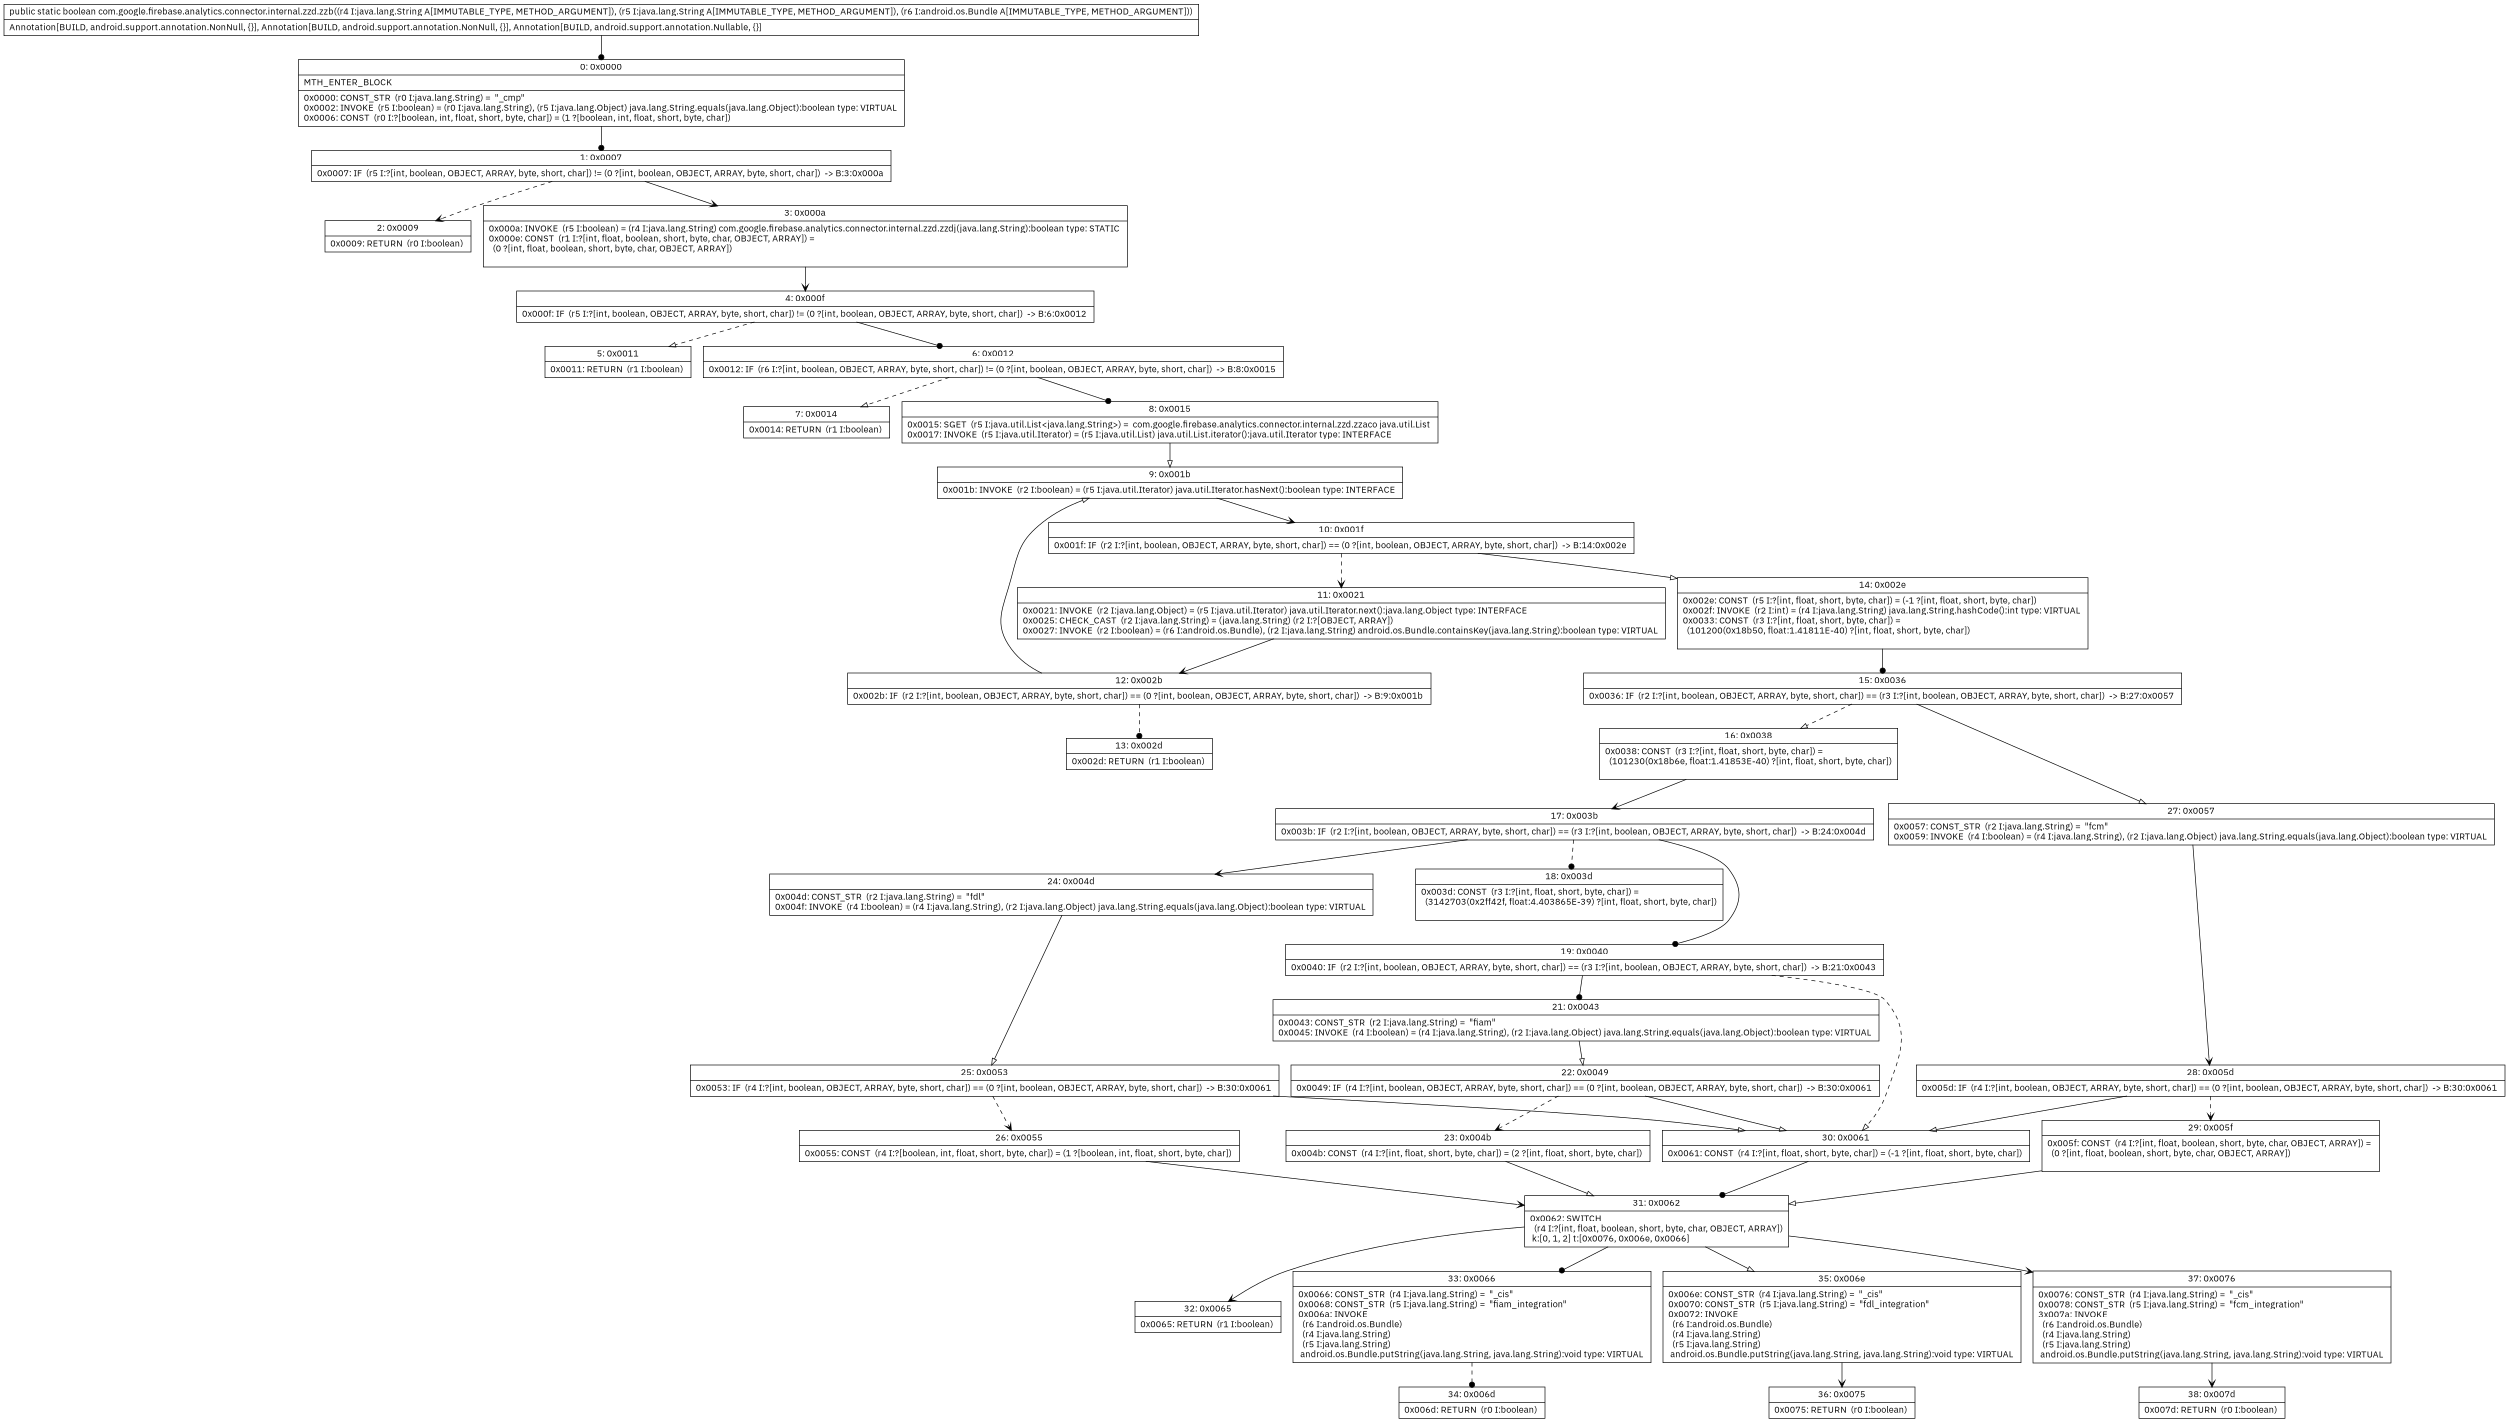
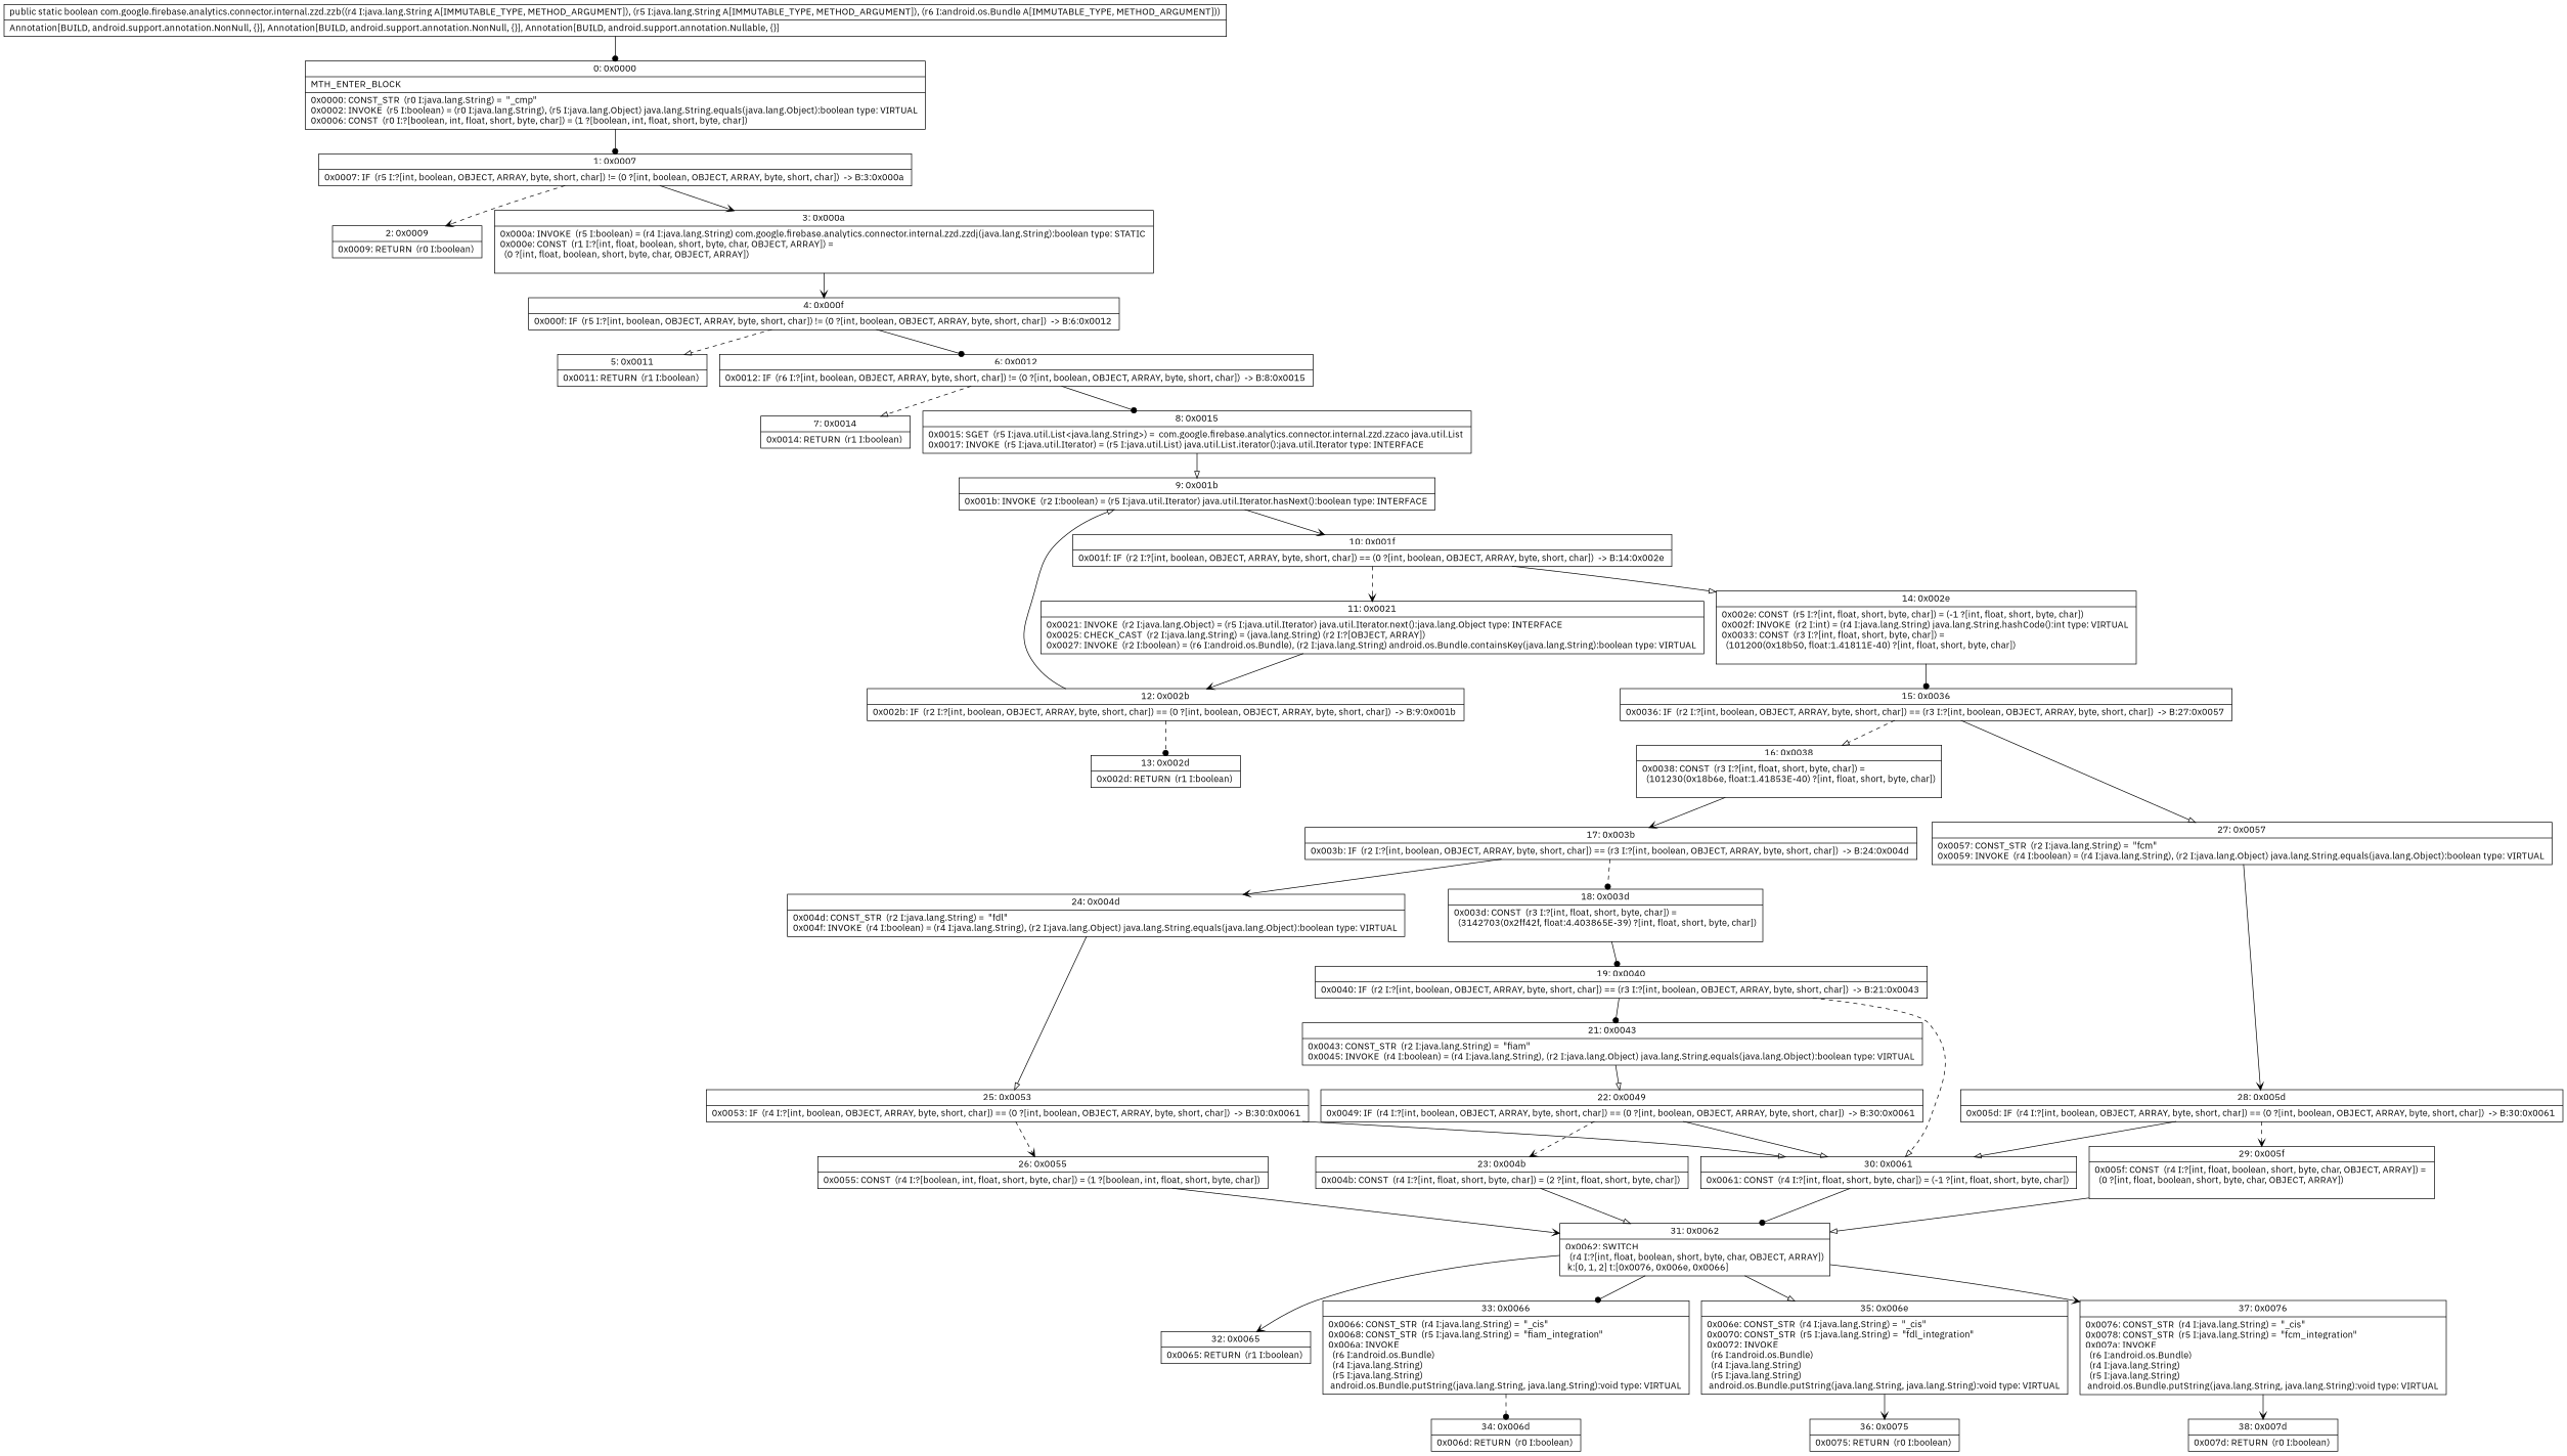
  digraph {
    fontname="IBM Plex Sans"
    node [fontname="IBM Plex Sans" shape=record]
    edge [arrowhead=vee fontname="IBM Plex Sans"]
    n1 [label="{0\:\ 0x0000|MTH_ENTER_BLOCK\l|0x0000: CONST_STR  (r0 I:java.lang.String) =  \"_cmp\" \l0x0002: INVOKE  (r5 I:boolean) = (r0 I:java.lang.String), (r5 I:java.lang.Object) java.lang.String.equals(java.lang.Object):boolean type: VIRTUAL \l0x0006: CONST  (r0 I:?[boolean, int, float, short, byte, char]) = (1 ?[boolean, int, float, short, byte, char]) \l}"]
    n2 [label="{1\:\ 0x0007|0x0007: IF  (r5 I:?[int, boolean, OBJECT, ARRAY, byte, short, char]) != (0 ?[int, boolean, OBJECT, ARRAY, byte, short, char])  \-\> B:3:0x000a \l}"]
    n3 [label="{2\:\ 0x0009|0x0009: RETURN  (r0 I:boolean) \l}"]
    n4 [label="{3\:\ 0x000a|0x000a: INVOKE  (r5 I:boolean) = (r4 I:java.lang.String) com.google.firebase.analytics.connector.internal.zzd.zzdj(java.lang.String):boolean type: STATIC \l0x000e: CONST  (r1 I:?[int, float, boolean, short, byte, char, OBJECT, ARRAY]) = \l  (0 ?[int, float, boolean, short, byte, char, OBJECT, ARRAY])\l \l}"]
    n5 [label="{4\:\ 0x000f|0x000f: IF  (r5 I:?[int, boolean, OBJECT, ARRAY, byte, short, char]) != (0 ?[int, boolean, OBJECT, ARRAY, byte, short, char])  \-\> B:6:0x0012 \l}"]
    n6 [label="{5\:\ 0x0011|0x0011: RETURN  (r1 I:boolean) \l}"]
    n7 [label="{6\:\ 0x0012|0x0012: IF  (r6 I:?[int, boolean, OBJECT, ARRAY, byte, short, char]) != (0 ?[int, boolean, OBJECT, ARRAY, byte, short, char])  \-\> B:8:0x0015 \l}"]
    n8 [label="{7\:\ 0x0014|0x0014: RETURN  (r1 I:boolean) \l}"]
    n9 [label="{8\:\ 0x0015|0x0015: SGET  (r5 I:java.util.List\<java.lang.String\>) =  com.google.firebase.analytics.connector.internal.zzd.zzaco java.util.List \l0x0017: INVOKE  (r5 I:java.util.Iterator) = (r5 I:java.util.List) java.util.List.iterator():java.util.Iterator type: INTERFACE \l}"]
    n10 [label="{9\:\ 0x001b|0x001b: INVOKE  (r2 I:boolean) = (r5 I:java.util.Iterator) java.util.Iterator.hasNext():boolean type: INTERFACE \l}"]
    n11 [label="{10\:\ 0x001f|0x001f: IF  (r2 I:?[int, boolean, OBJECT, ARRAY, byte, short, char]) == (0 ?[int, boolean, OBJECT, ARRAY, byte, short, char])  \-\> B:14:0x002e \l}"]
    n12 [label="{11\:\ 0x0021|0x0021: INVOKE  (r2 I:java.lang.Object) = (r5 I:java.util.Iterator) java.util.Iterator.next():java.lang.Object type: INTERFACE \l0x0025: CHECK_CAST  (r2 I:java.lang.String) = (java.lang.String) (r2 I:?[OBJECT, ARRAY]) \l0x0027: INVOKE  (r2 I:boolean) = (r6 I:android.os.Bundle), (r2 I:java.lang.String) android.os.Bundle.containsKey(java.lang.String):boolean type: VIRTUAL \l}"]
    n13 [label="{14\:\ 0x002e|0x002e: CONST  (r5 I:?[int, float, short, byte, char]) = (\-1 ?[int, float, short, byte, char]) \l0x002f: INVOKE  (r2 I:int) = (r4 I:java.lang.String) java.lang.String.hashCode():int type: VIRTUAL \l0x0033: CONST  (r3 I:?[int, float, short, byte, char]) = \l  (101200(0x18b50, float:1.41811E\-40) ?[int, float, short, byte, char])\l \l}"]
    n14 [label="{12\:\ 0x002b|0x002b: IF  (r2 I:?[int, boolean, OBJECT, ARRAY, byte, short, char]) == (0 ?[int, boolean, OBJECT, ARRAY, byte, short, char])  \-\> B:9:0x001b \l}"]
    n15 [label="{15\:\ 0x0036|0x0036: IF  (r2 I:?[int, boolean, OBJECT, ARRAY, byte, short, char]) == (r3 I:?[int, boolean, OBJECT, ARRAY, byte, short, char])  \-\> B:27:0x0057 \l}"]
    n16 [label="{13\:\ 0x002d|0x002d: RETURN  (r1 I:boolean) \l}"]
    n17 [label="{16\:\ 0x0038|0x0038: CONST  (r3 I:?[int, float, short, byte, char]) = \l  (101230(0x18b6e, float:1.41853E\-40) ?[int, float, short, byte, char])\l \l}"]
    n18 [label="{27\:\ 0x0057|0x0057: CONST_STR  (r2 I:java.lang.String) =  \"fcm\" \l0x0059: INVOKE  (r4 I:boolean) = (r4 I:java.lang.String), (r2 I:java.lang.Object) java.lang.String.equals(java.lang.Object):boolean type: VIRTUAL \l}"]
    n19 [label="{17\:\ 0x003b|0x003b: IF  (r2 I:?[int, boolean, OBJECT, ARRAY, byte, short, char]) == (r3 I:?[int, boolean, OBJECT, ARRAY, byte, short, char])  \-\> B:24:0x004d \l}"]
    n20 [label="{28\:\ 0x005d|0x005d: IF  (r4 I:?[int, boolean, OBJECT, ARRAY, byte, short, char]) == (0 ?[int, boolean, OBJECT, ARRAY, byte, short, char])  \-\> B:30:0x0061 \l}"]
    n21 [label="{18\:\ 0x003d|0x003d: CONST  (r3 I:?[int, float, short, byte, char]) = \l  (3142703(0x2ff42f, float:4.403865E\-39) ?[int, float, short, byte, char])\l \l}"]
    n22 [label="{24\:\ 0x004d|0x004d: CONST_STR  (r2 I:java.lang.String) =  \"fdl\" \l0x004f: INVOKE  (r4 I:boolean) = (r4 I:java.lang.String), (r2 I:java.lang.Object) java.lang.String.equals(java.lang.Object):boolean type: VIRTUAL \l}"]
    n23 [label="{19\:\ 0x0040|0x0040: IF  (r2 I:?[int, boolean, OBJECT, ARRAY, byte, short, char]) == (r3 I:?[int, boolean, OBJECT, ARRAY, byte, short, char])  \-\> B:21:0x0043 \l}"]
    n24 [label="{25\:\ 0x0053|0x0053: IF  (r4 I:?[int, boolean, OBJECT, ARRAY, byte, short, char]) == (0 ?[int, boolean, OBJECT, ARRAY, byte, short, char])  \-\> B:30:0x0061 \l}"]
    n25 [label="{21\:\ 0x0043|0x0043: CONST_STR  (r2 I:java.lang.String) =  \"fiam\" \l0x0045: INVOKE  (r4 I:boolean) = (r4 I:java.lang.String), (r2 I:java.lang.Object) java.lang.String.equals(java.lang.Object):boolean type: VIRTUAL \l}"]
    n26 [label="{30\:\ 0x0061|0x0061: CONST  (r4 I:?[int, float, short, byte, char]) = (\-1 ?[int, float, short, byte, char]) \l}"]
    n27 [label="{22\:\ 0x0049|0x0049: IF  (r4 I:?[int, boolean, OBJECT, ARRAY, byte, short, char]) == (0 ?[int, boolean, OBJECT, ARRAY, byte, short, char])  \-\> B:30:0x0061 \l}"]
    n28 [label="{31\:\ 0x0062|0x0062: SWITCH  \l  (r4 I:?[int, float, boolean, short, byte, char, OBJECT, ARRAY])\l k:[0, 1, 2] t:[0x0076, 0x006e, 0x0066] \l}"]
    n29 [label="{23\:\ 0x004b|0x004b: CONST  (r4 I:?[int, float, short, byte, char]) = (2 ?[int, float, short, byte, char]) \l}"]
    n30 [label="{32\:\ 0x0065|0x0065: RETURN  (r1 I:boolean) \l}"]
    n31 [label="{33\:\ 0x0066|0x0066: CONST_STR  (r4 I:java.lang.String) =  \"_cis\" \l0x0068: CONST_STR  (r5 I:java.lang.String) =  \"fiam_integration\" \l0x006a: INVOKE  \l  (r6 I:android.os.Bundle)\l  (r4 I:java.lang.String)\l  (r5 I:java.lang.String)\l android.os.Bundle.putString(java.lang.String, java.lang.String):void type: VIRTUAL \l}"]
    n32 [label="{35\:\ 0x006e|0x006e: CONST_STR  (r4 I:java.lang.String) =  \"_cis\" \l0x0070: CONST_STR  (r5 I:java.lang.String) =  \"fdl_integration\" \l0x0072: INVOKE  \l  (r6 I:android.os.Bundle)\l  (r4 I:java.lang.String)\l  (r5 I:java.lang.String)\l android.os.Bundle.putString(java.lang.String, java.lang.String):void type: VIRTUAL \l}"]
-   n33 [label="{37\:\ 0x0076|0x0076: CONST_STR  (r4 I:java.lang.String) =  \"_cis\" \l0x0078: CONST_STR  (r5 I:java.lang.String) =  \"fcm_integration\" \l3x007a: INVOKE  \l  (r6 I:android.os.Bundle)\l  (r4 I:java.lang.String)\l  (r5 I:java.lang.String)\l android.os.Bundle.putString(java.lang.String, java.lang.String):void type: VIRTUAL \l}"]
+   n33 [label="{37\:\ 0x0076|0x0076: CONST_STR  (r4 I:java.lang.String) =  \"_cis\" \l0x0078: CONST_STR  (r5 I:java.lang.String) =  \"fcm_integration\" \l0x007a: INVOKE  \l  (r6 I:android.os.Bundle)\l  (r4 I:java.lang.String)\l  (r5 I:java.lang.String)\l android.os.Bundle.putString(java.lang.String, java.lang.String):void type: VIRTUAL \l}"]
    n34 [label="{26\:\ 0x0055|0x0055: CONST  (r4 I:?[boolean, int, float, short, byte, char]) = (1 ?[boolean, int, float, short, byte, char]) \l}"]
    n35 [label="{29\:\ 0x005f|0x005f: CONST  (r4 I:?[int, float, boolean, short, byte, char, OBJECT, ARRAY]) = \l  (0 ?[int, float, boolean, short, byte, char, OBJECT, ARRAY])\l \l}"]
    n36 [label="{34\:\ 0x006d|0x006d: RETURN  (r0 I:boolean) \l}"]
    n37 [label="{36\:\ 0x0075|0x0075: RETURN  (r0 I:boolean) \l}"]
    n38 [label="{38\:\ 0x007d|0x007d: RETURN  (r0 I:boolean) \l}"]
    n39 [label="{public static boolean com.google.firebase.analytics.connector.internal.zzd.zzb((r4 I:java.lang.String A[IMMUTABLE_TYPE, METHOD_ARGUMENT]), (r5 I:java.lang.String A[IMMUTABLE_TYPE, METHOD_ARGUMENT]), (r6 I:android.os.Bundle A[IMMUTABLE_TYPE, METHOD_ARGUMENT]))  | Annotation[BUILD, android.support.annotation.NonNull, \{\}], Annotation[BUILD, android.support.annotation.NonNull, \{\}], Annotation[BUILD, android.support.annotation.Nullable, \{\}]\l}"]
    n1 -> n2 [arrowhead=dot]
    n2 -> n3 [style=dashed]
    n2 -> n4
    n4 -> n5
    n5 -> n6 [arrowhead=onormal style=dashed]
    n5 -> n7 [arrowhead=dot]
    n7 -> n8 [arrowhead=onormal style=dashed]
    n7 -> n9 [arrowhead=dot]
    n9 -> n10 [arrowhead=onormal]
    n10 -> n11
    n11 -> n12 [style=dashed]
    n11 -> n13 [arrowhead=onormal]
    n12 -> n14
    n13 -> n15 [arrowhead=dot]
    n14 -> n10 [arrowhead=onormal]
    n14 -> n16 [arrowhead=dot style=dashed]
    n15 -> n17 [arrowhead=onormal style=dashed]
    n15 -> n18 [arrowhead=onormal]
    n17 -> n19
    n18 -> n20
    n19 -> n21 [arrowhead=dot style=dashed]
    n19 -> n22
    n20 -> n26 [arrowhead=onormal]
    n20 -> n35 [style=dashed]
-   n19 -> n23 [arrowhead=dot]
+   n21 -> n23 [arrowhead=dot]
    n22 -> n24 [arrowhead=onormal]
    n23 -> n25 [arrowhead=dot]
    n23 -> n26 [arrowhead=onormal style=dashed]
    n24 -> n26 [arrowhead=onormal]
    n24 -> n34 [style=dashed]
    n25 -> n27 [arrowhead=onormal]
    n26 -> n28 [arrowhead=dot]
    n27 -> n26 [arrowhead=onormal]
    n27 -> n29 [style=dashed]
    n28 -> n30
    n28 -> n31 [arrowhead=dot]
    n28 -> n32 [arrowhead=onormal]
    n28 -> n33
    n29 -> n28 [arrowhead=onormal]
    n31 -> n36 [arrowhead=dot style=dashed]
    n32 -> n37
    n33 -> n38
    n34 -> n28
    n35 -> n28 [arrowhead=onormal]
    n39 -> n1 [arrowhead=dot]
  }
